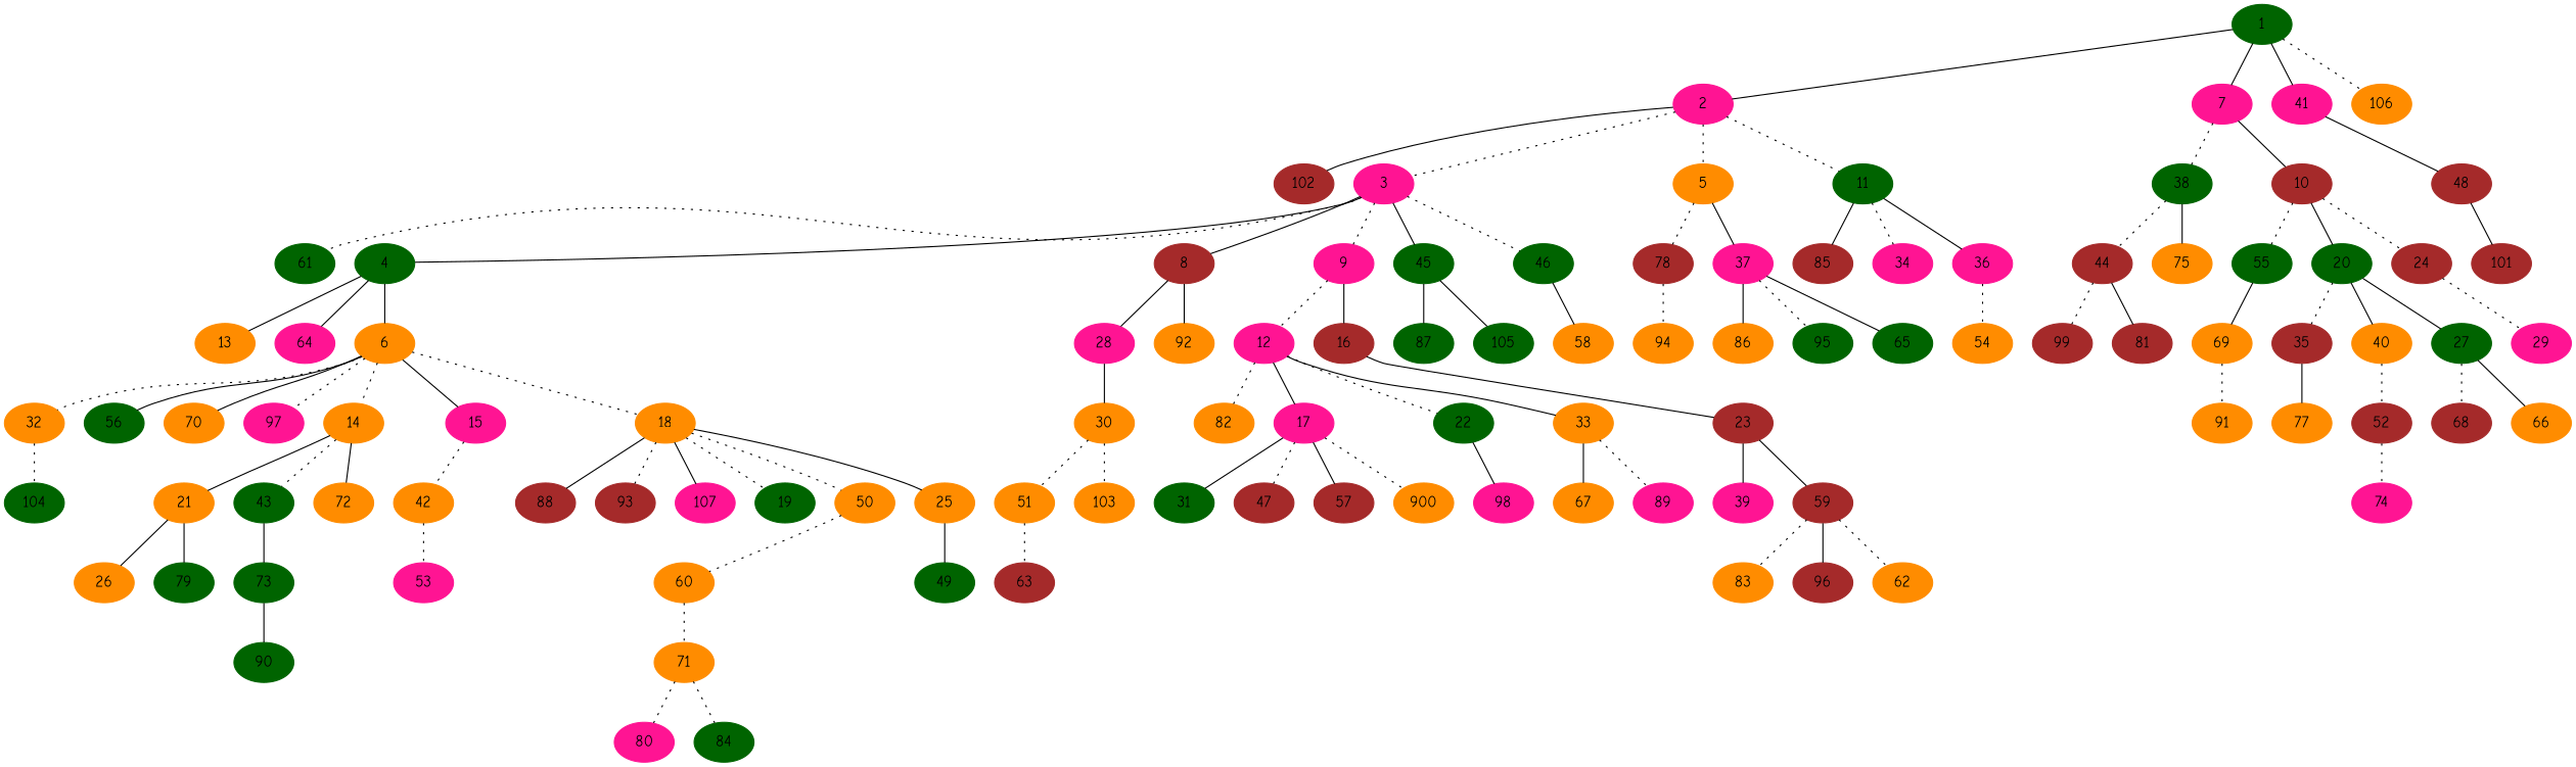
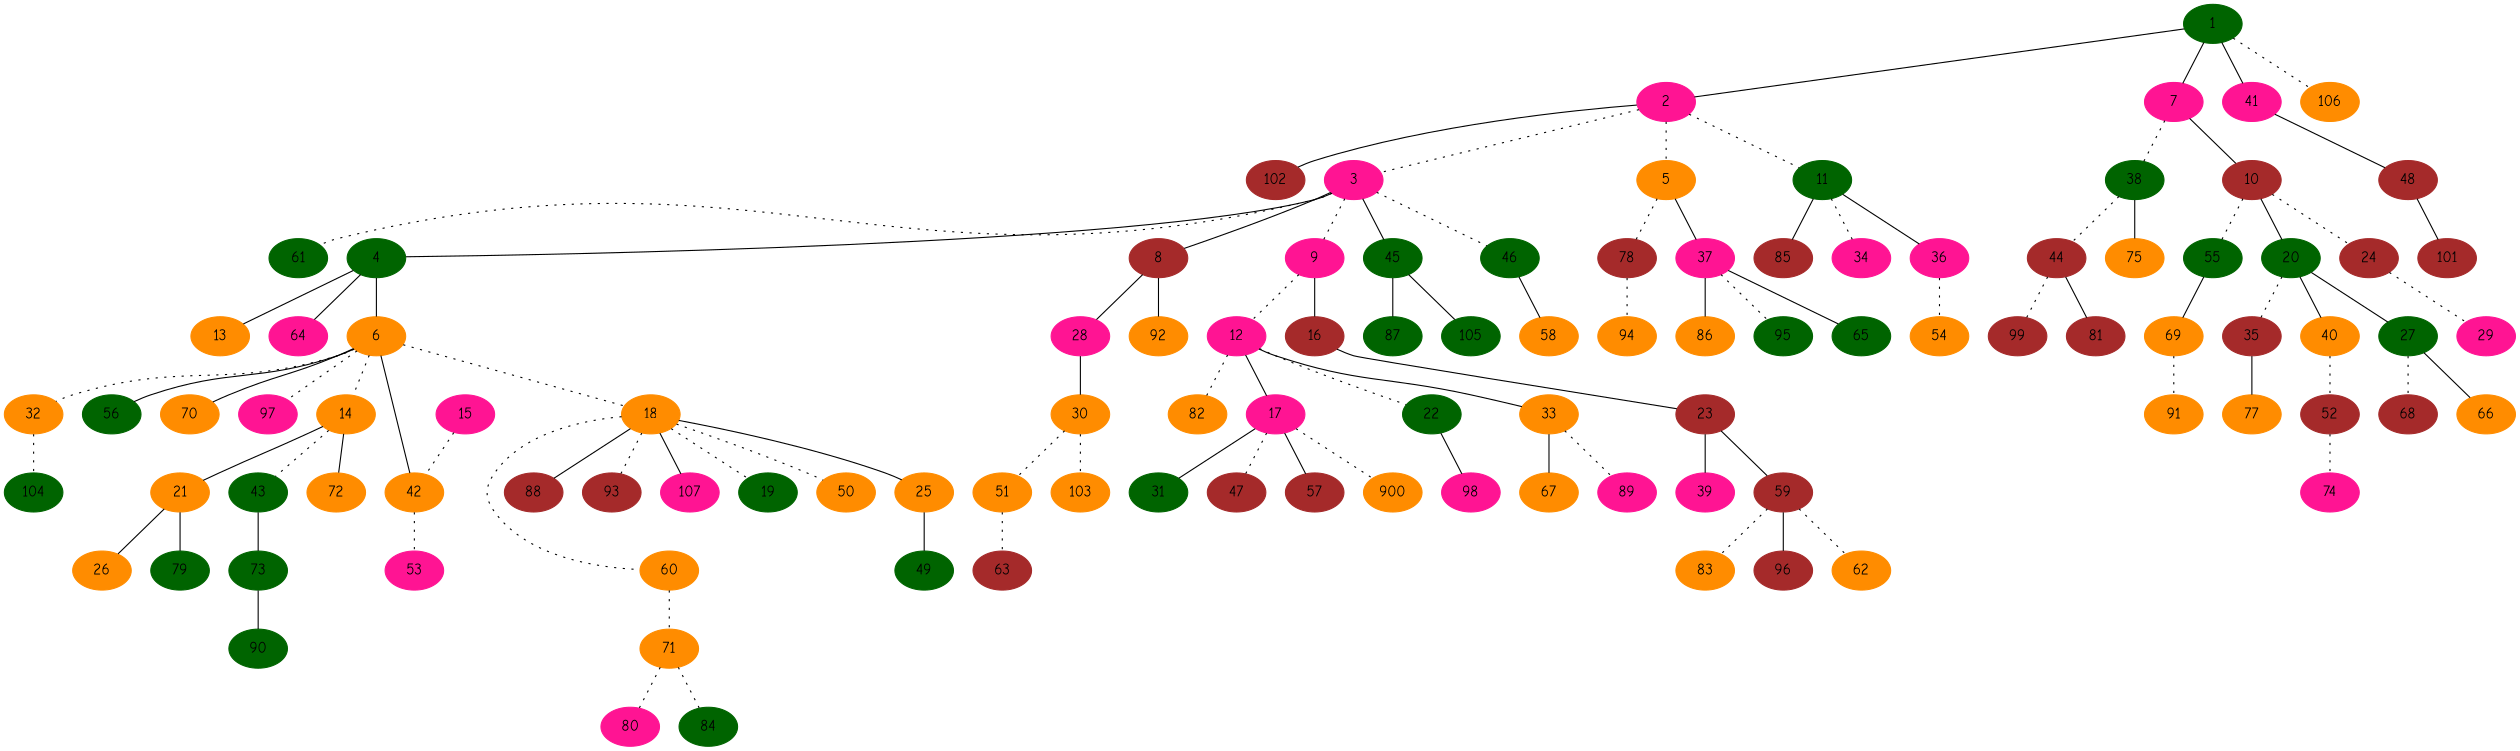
  graph {
    fontname="Comic Neue"
    node [color=darkorange fontname="Comic Neue" style=filled]
    edge [fontname="Comic Neue" style=solid]
    1 [color=darkgreen]
    2 [color=deeppink]
    7 [color=deeppink]
    41 [color=deeppink]
    106
    3 [color=deeppink]
    5
    11 [color=darkgreen]
    102 [color=brown]
    10 [color=brown]
    38 [color=darkgreen]
    48 [color=brown]
    4 [color=darkgreen]
    8 [color=brown]
    9 [color=deeppink]
    45 [color=darkgreen]
    46 [color=darkgreen]
    61 [color=darkgreen]
    37 [color=deeppink]
    78 [color=brown]
    34 [color=deeppink]
    36 [color=deeppink]
    85 [color=brown]
    6
    13
    64 [color=deeppink]
    28 [color=deeppink]
    92
    12 [color=deeppink]
    16 [color=brown]
    87 [color=darkgreen]
    105 [color=darkgreen]
    58
    14
    15 [color=deeppink]
    18
    32
    56 [color=darkgreen]
    70
    97 [color=deeppink]
    65 [color=darkgreen]
    86
    95 [color=darkgreen]
    94
    21
    43 [color=darkgreen]
    72
    42
    19 [color=darkgreen]
    25
    50
    60
    88 [color=brown]
    93 [color=brown]
    107 [color=deeppink]
    104 [color=darkgreen]
    20 [color=darkgreen]
    24 [color=brown]
    55 [color=darkgreen]
    44 [color=brown]
    75
    30
    17 [color=deeppink]
    22 [color=darkgreen]
    33
    82
    23 [color=brown]
    27 [color=darkgreen]
    35 [color=brown]
    40
    29 [color=deeppink]
    69
    54
    31 [color=darkgreen]
    47 [color=brown]
    57 [color=brown]
    n77 [label=900]
    98 [color=deeppink]
    67
    89 [color=deeppink]
    26
    79 [color=darkgreen]
    73 [color=darkgreen]
    53 [color=deeppink]
    39 [color=deeppink]
    59 [color=brown]
    49 [color=darkgreen]
    71
    66
    68 [color=brown]
    77
    52 [color=brown]
    62
    83
    96 [color=brown]
    51
    103
    63 [color=brown]
    81 [color=brown]
    99 [color=brown]
    74 [color=deeppink]
    101 [color=brown]
    90 [color=darkgreen]
    91
    80 [color=deeppink]
    84 [color=darkgreen]
    1 -- 2
    1 -- 7
    1 -- 41
    1 -- 106 [style=dotted]
    2 -- 3 [style=dotted]
    2 -- 5 [style=dotted]
    2 -- 11 [style=dotted]
    2 -- 102
    7 -- 10
    7 -- 38 [style=dotted]
    41 -- 48
    3 -- 4
    3 -- 8
    3 -- 9 [style=dotted]
    3 -- 45
    3 -- 46 [style=dotted]
    3 -- 61 [style=dotted]
    5 -- 37
    5 -- 78 [style=dotted]
    11 -- 34 [style=dotted]
    11 -- 36
    11 -- 85
    10 -- 20
    10 -- 24 [style=dotted]
    10 -- 55 [style=dotted]
    38 -- 44 [style=dotted]
    38 -- 75
    48 -- 101
    4 -- 6
    4 -- 13
    4 -- 64
    8 -- 28
    8 -- 92
    9 -- 12 [style=dotted]
    9 -- 16
    45 -- 87
    45 -- 105
    46 -- 58
    37 -- 65
    37 -- 86
    37 -- 95 [style=dotted]
    78 -- 94 [style=dotted]
    36 -- 54 [style=dotted]
    6 -- 14 [style=dotted]
-   6 -- 15
+   6 -- 42
    6 -- 18 [style=dotted]
    6 -- 32 [style=dotted]
    6 -- 56
    6 -- 70
    6 -- 97 [style=dotted]
    28 -- 30
    12 -- 17
    12 -- 22 [style=dotted]
    12 -- 33
    12 -- 82 [style=dotted]
    16 -- 23
    14 -- 21
    14 -- 43 [style=dotted]
    14 -- 72
    15 -- 42 [style=dotted]
    18 -- 19 [style=dotted]
    18 -- 25
    18 -- 50 [style=dotted]
-   50 -- 60 [style=dotted]
+   18 -- 60 [style=dotted]
    18 -- 88
    18 -- 93 [style=dotted]
    18 -- 107
    32 -- 104 [style=dotted]
    21 -- 26
    21 -- 79
    43 -- 73
    42 -- 53 [style=dotted]
    25 -- 49
    60 -- 71 [style=dotted]
    20 -- 27
    20 -- 35 [style=dotted]
    20 -- 40
    24 -- 29 [style=dotted]
    55 -- 69
    44 -- 81
    44 -- 99 [style=dotted]
    30 -- 51 [style=dotted]
    30 -- 103 [style=dotted]
    17 -- 31
    17 -- 47 [style=dotted]
    17 -- 57
    17 -- n77 [style=dotted]
    22 -- 98
    33 -- 67
    33 -- 89 [style=dotted]
    23 -- 39
    23 -- 59
    27 -- 66
    27 -- 68 [style=dotted]
    35 -- 77
    40 -- 52 [style=dotted]
    69 -- 91 [style=dotted]
    73 -- 90
    59 -- 62 [style=dotted]
    59 -- 83 [style=dotted]
    59 -- 96
    71 -- 80 [style=dotted]
    71 -- 84 [style=dotted]
    52 -- 74 [style=dotted]
    51 -- 63 [style=dotted]
  }
